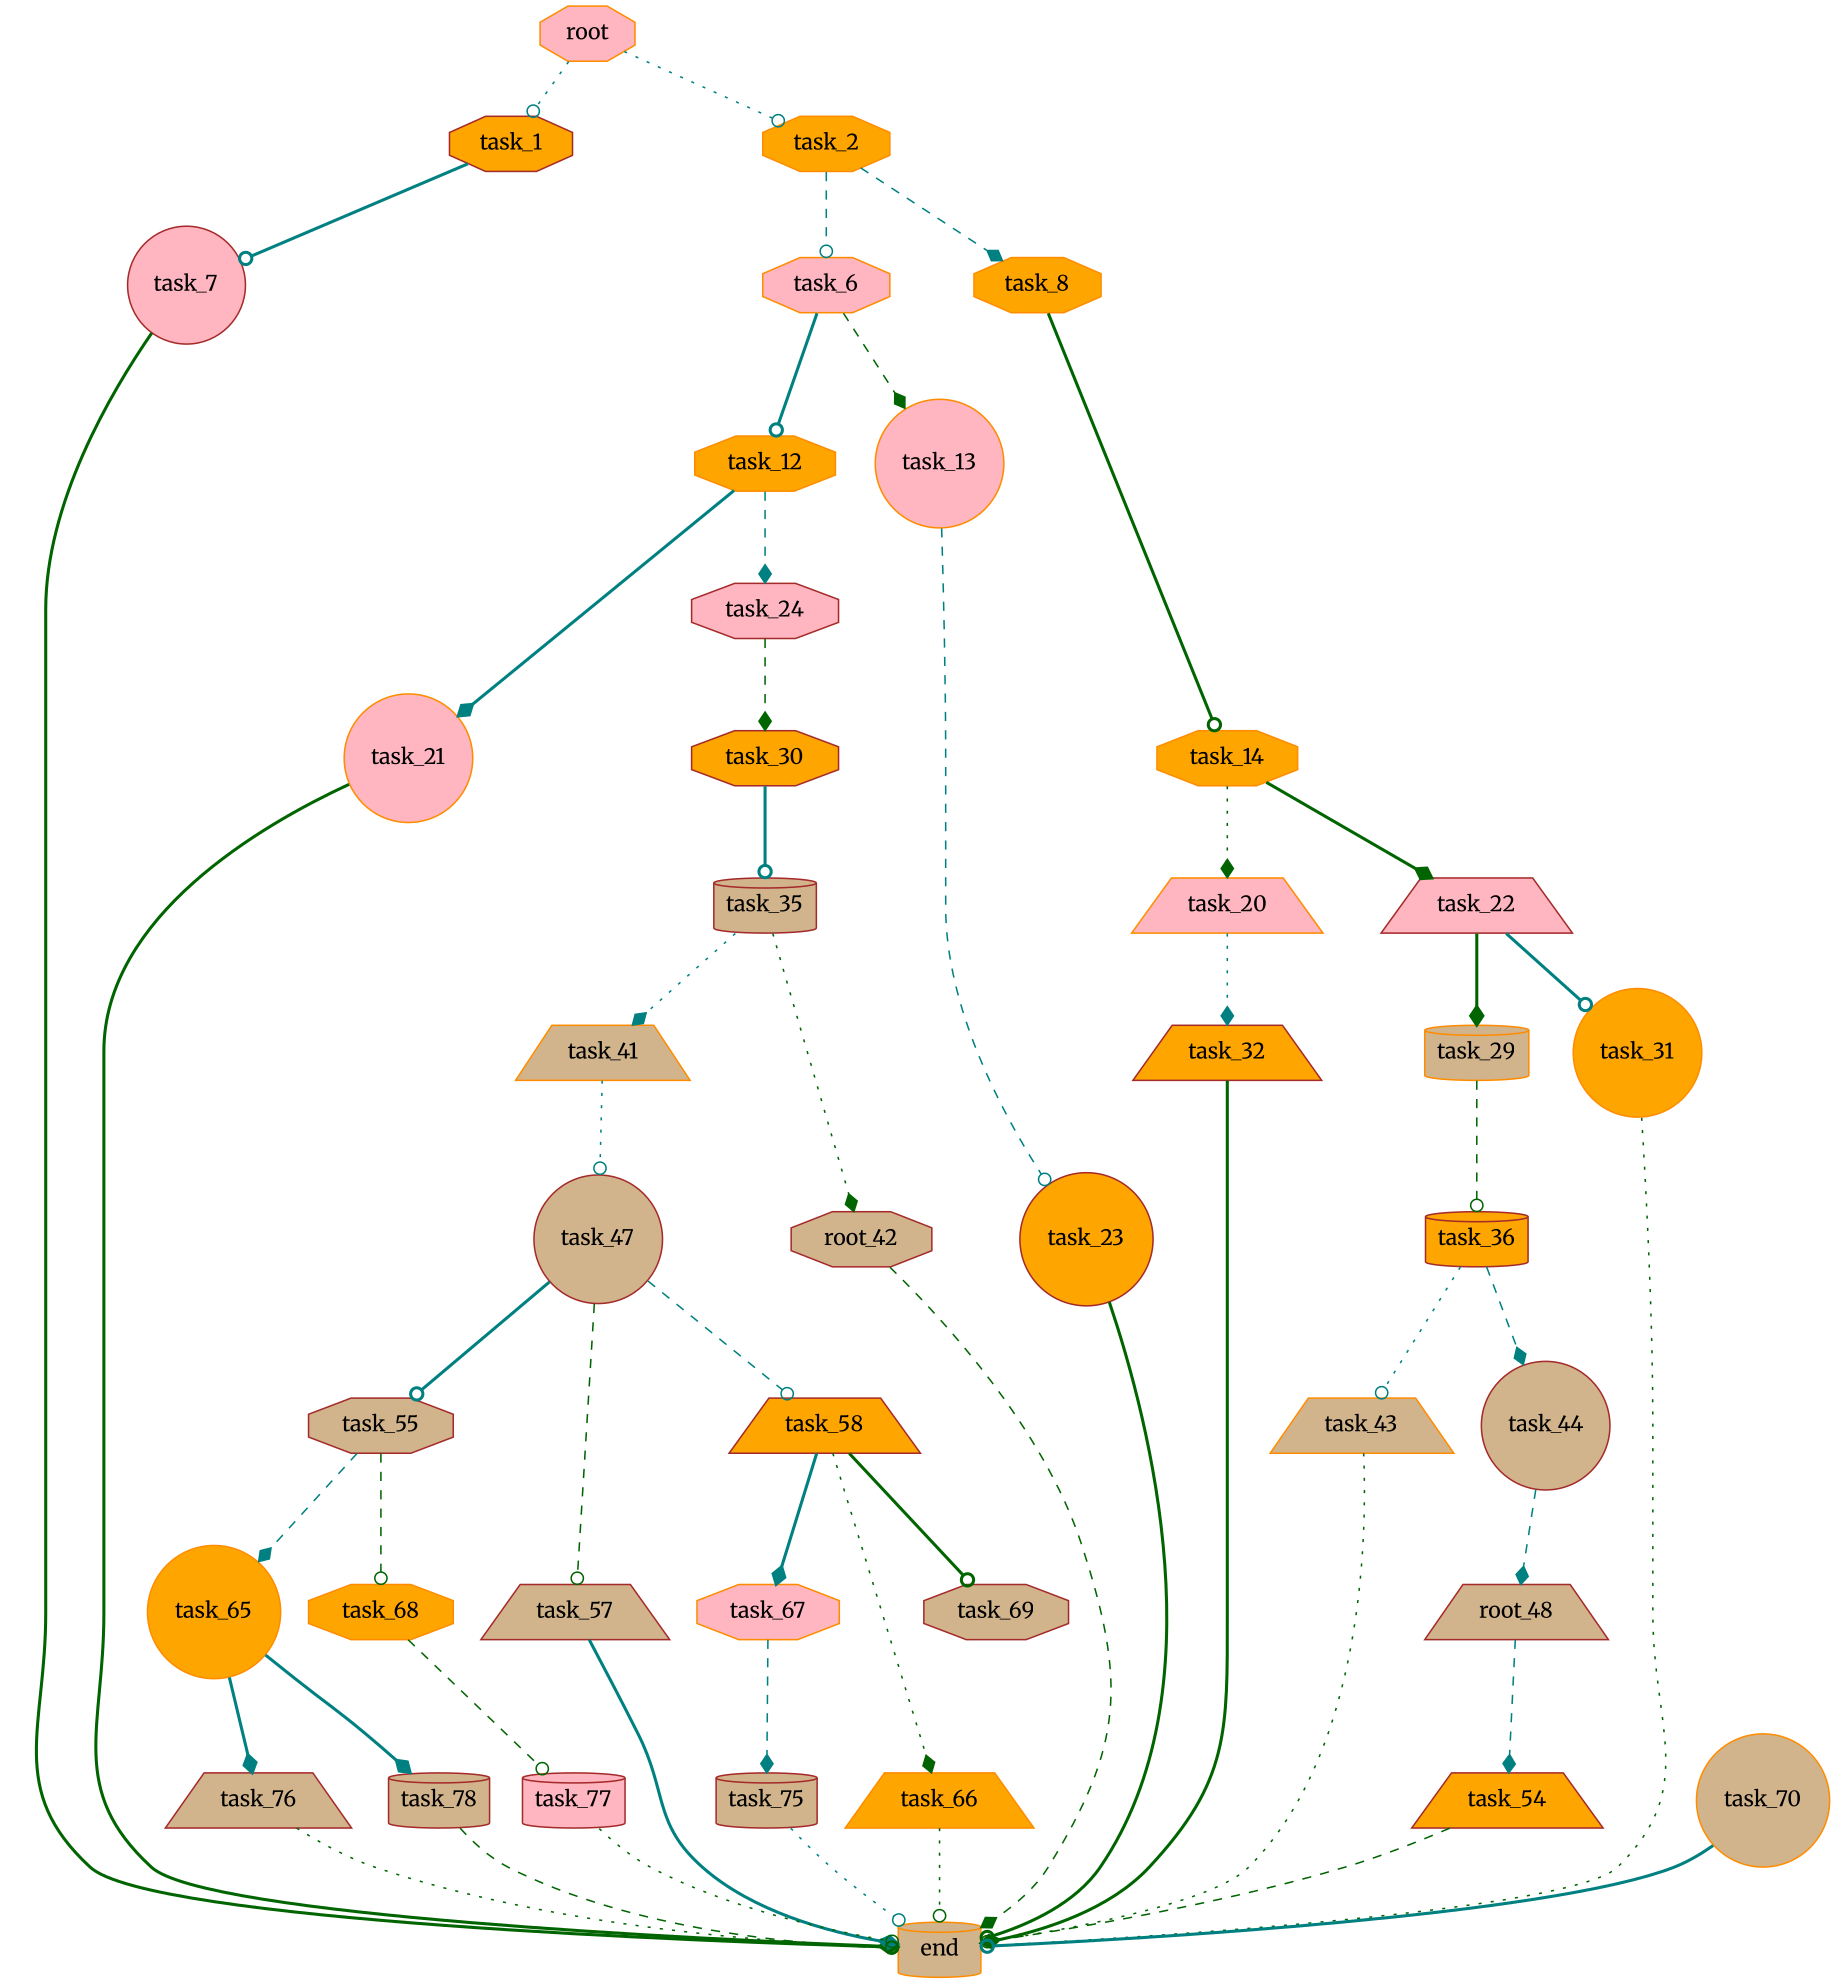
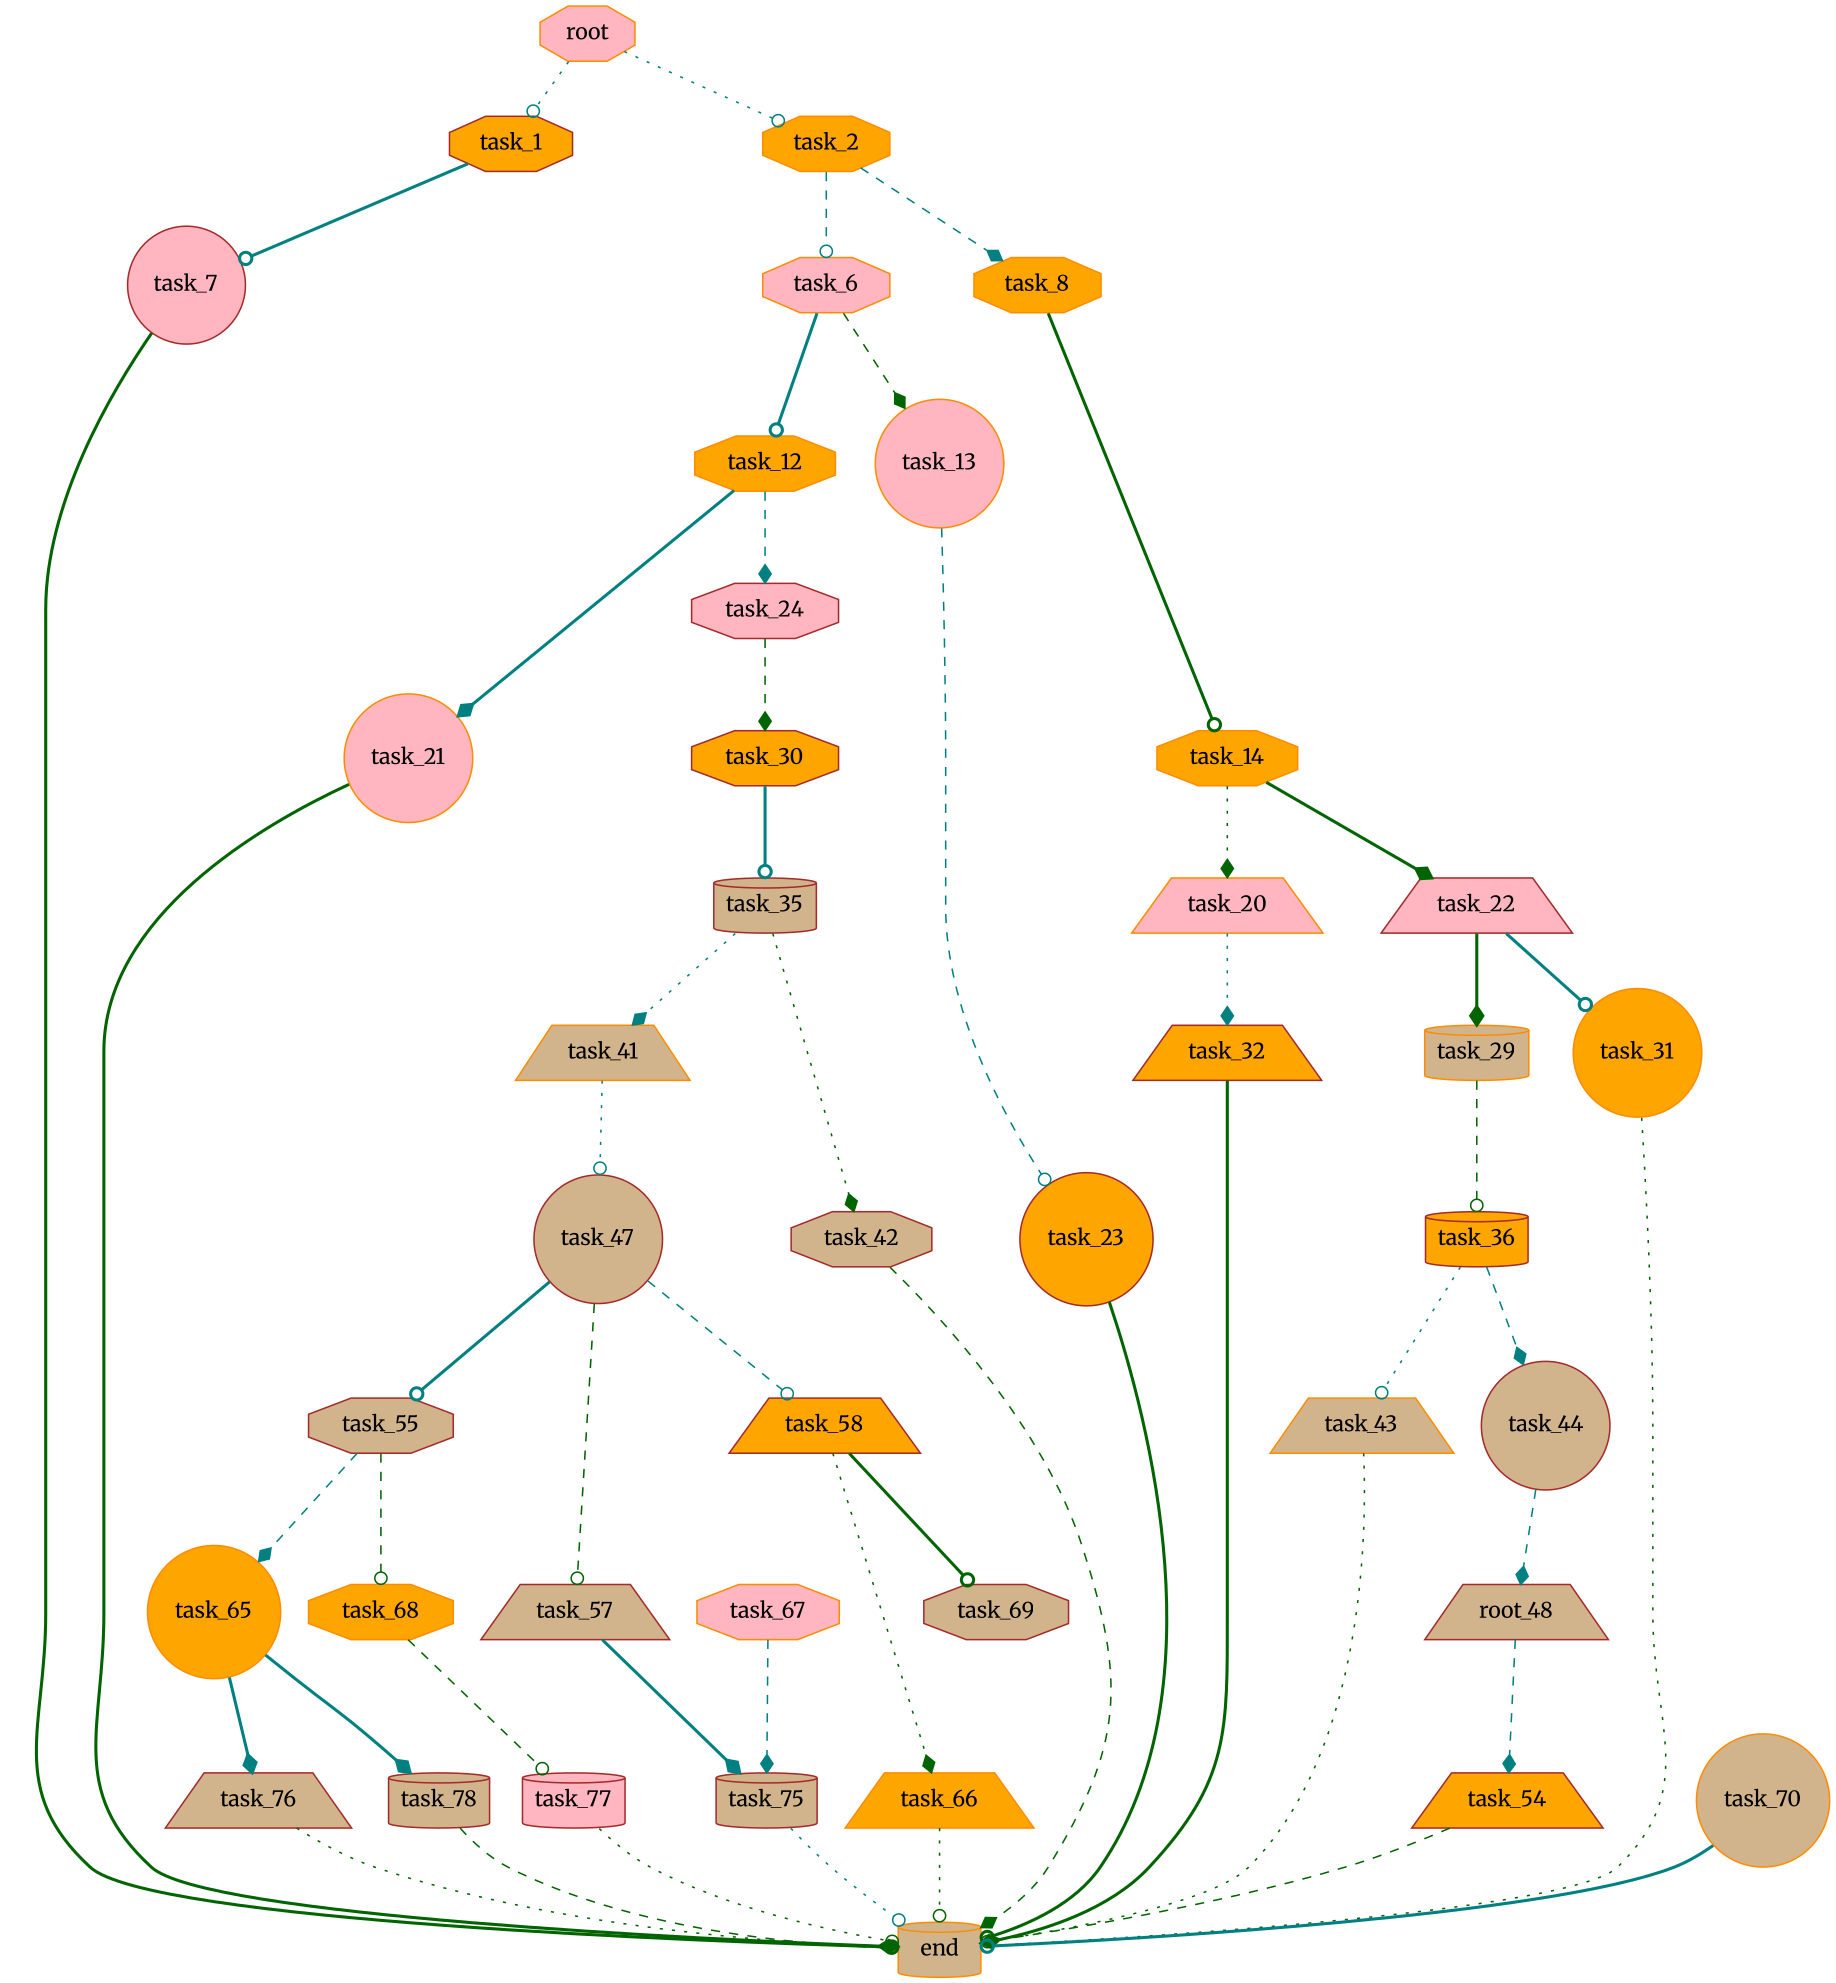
  digraph {
    fontname=Merriweather
    node [color=brown fillcolor=tan fontname=Merriweather shape=octagon style=filled]
    edge [arrowhead=odot color=teal fontname=Merriweather style=bold]
    root [color=darkorange fillcolor=lightpink]
    task_1 [fillcolor=orange]
    task_2 [color=darkorange fillcolor=orange]
    task_7 [fillcolor=lightpink shape=circle]
    task_6 [color=darkorange fillcolor=lightpink]
    task_8 [color=darkorange fillcolor=orange]
    end [color=darkorange shape=cylinder]
    task_12 [color=darkorange fillcolor=orange]
    task_13 [color=darkorange fillcolor=lightpink shape=circle]
    task_14 [color=darkorange fillcolor=orange]
    task_21 [color=darkorange fillcolor=lightpink shape=circle]
    task_24 [fillcolor=lightpink]
    task_23 [fillcolor=orange shape=circle]
    task_20 [color=darkorange fillcolor=lightpink shape=trapezium]
    task_22 [fillcolor=lightpink shape=trapezium]
    task_30 [fillcolor=orange]
    task_32 [fillcolor=orange shape=trapezium]
    task_29 [color=darkorange shape=cylinder]
    task_31 [color=darkorange fillcolor=orange shape=circle]
    task_35 [shape=cylinder]
    task_36 [fillcolor=orange shape=cylinder]
    task_43 [color=darkorange shape=trapezium]
    task_44 [shape=circle]
    task_41 [color=darkorange shape=trapezium]
-   task_42 [label=root_42]
+   task_42
    n26 [label=root_48 shape=trapezium]
    task_47 [shape=circle]
    task_55
    task_57 [shape=trapezium]
    task_58 [fillcolor=orange shape=trapezium]
    task_54 [fillcolor=orange shape=trapezium]
    task_65 [color=darkorange fillcolor=orange shape=circle]
    task_68 [color=darkorange fillcolor=orange]
    task_66 [color=darkorange fillcolor=orange shape=trapezium]
    task_67 [color=darkorange fillcolor=lightpink]
    task_69
    task_76 [shape=trapezium]
    task_78 [shape=cylinder]
    task_77 [fillcolor=lightpink shape=cylinder]
    task_75 [shape=cylinder]
    task_70 [color=darkorange shape=circle]
    root -> task_1 [style=dotted]
    root -> task_2 [style=dotted]
    task_1 -> task_7
    task_2 -> task_6 [style=dashed]
    task_2 -> task_8 [arrowhead=diamond style=dashed]
    task_7 -> end [color=darkgreen]
    task_6 -> task_12
    task_6 -> task_13 [arrowhead=diamond color=darkgreen style=dashed]
    task_8 -> task_14 [color=darkgreen]
    task_12 -> task_21 [arrowhead=diamond]
    task_12 -> task_24 [arrowhead=diamond style=dashed]
    task_13 -> task_23 [style=dashed]
    task_14 -> task_20 [arrowhead=diamond color=darkgreen style=dotted]
    task_14 -> task_22 [arrowhead=diamond color=darkgreen]
    task_21 -> end [arrowhead=diamond color=darkgreen]
    task_24 -> task_30 [arrowhead=diamond color=darkgreen style=dashed]
    task_23 -> end [color=darkgreen]
    task_20 -> task_32 [arrowhead=diamond style=dotted]
    task_22 -> task_29 [arrowhead=diamond color=darkgreen]
    task_22 -> task_31
    task_30 -> task_35
    task_32 -> end [arrowhead=diamond color=darkgreen]
    task_29 -> task_36 [color=darkgreen style=dashed]
    task_31 -> end [color=darkgreen style=dotted]
    task_35 -> task_41 [arrowhead=diamond style=dotted]
    task_35 -> task_42 [arrowhead=diamond color=darkgreen style=dotted]
    task_36 -> task_43 [style=dotted]
    task_36 -> task_44 [arrowhead=diamond style=dashed]
    task_43 -> end [color=darkgreen style=dotted]
    task_44 -> n26 [arrowhead=diamond style=dashed]
    task_41 -> task_47 [style=dotted]
    task_42 -> end [arrowhead=diamond color=darkgreen style=dashed]
    n26 -> task_54 [arrowhead=diamond style=dashed]
    task_47 -> task_55
    task_47 -> task_57 [color=darkgreen style=dashed]
    task_47 -> task_58 [style=dashed]
    task_55 -> task_65 [arrowhead=diamond style=dashed]
    task_55 -> task_68 [color=darkgreen style=dashed]
-   task_57 -> end [arrowhead=diamond]
+   task_57 -> task_75 [arrowhead=diamond]
    task_58 -> task_66 [arrowhead=diamond color=darkgreen style=dotted]
-   task_58 -> task_67 [arrowhead=diamond]
    task_58 -> task_69 [color=darkgreen]
    task_54 -> end [arrowhead=diamond color=darkgreen style=dashed]
    task_65 -> task_76 [arrowhead=diamond]
    task_65 -> task_78 [arrowhead=diamond]
    task_68 -> task_77 [color=darkgreen style=dashed]
    task_66 -> end [color=darkgreen style=dotted]
    task_67 -> task_75 [arrowhead=diamond style=dashed]
    task_76 -> end [color=darkgreen style=dotted]
    task_78 -> end [color=darkgreen style=dashed]
    task_77 -> end [color=darkgreen style=dotted]
    task_75 -> end [style=dotted]
    task_70 -> end
  }
